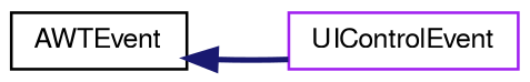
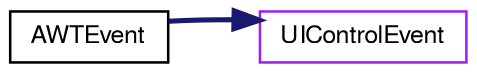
  digraph {
    rankdir=LR
    node [fillcolor=white fontname=FreeSans fontsize=10 shape=record style=filled]
    n1 [color=black height=0.2 label=AWTEvent width=0.4]
    n2 [color=purple height=0.2 label=UIControlEvent width=0.4]
-   n1 -> n2 [color=midnightblue dir=back fontname=FreeSans fontsize=10 labelfontname=FreeSans labelfontsize=10 style=bold]
+   n2 -> n1 [color=midnightblue dir=back fontname=FreeSans fontsize=10 labelfontname=FreeSans labelfontsize=10 style=bold]
  }
